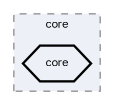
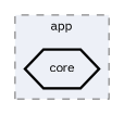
  digraph {
    compound=true
    rankdir=LR
    fontname="IBM Plex Sans"
    n1 [color=black fillcolor="#edf0f7" fontname="IBM Plex Sans" fontsize=10 height=0.2 label=core shape=hexagon style="filled,bold" width=0.4]
    subgraph cluster_1 {
      bgcolor="#edf0f7"
      fontsize=10
-     label=core
+     label=app
      pencolor=grey50
      style="filled,dashed"
      n1
    }
  }
